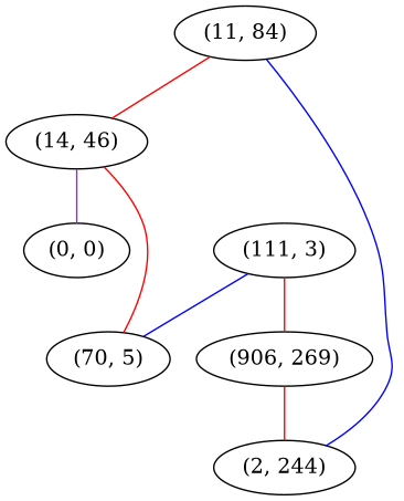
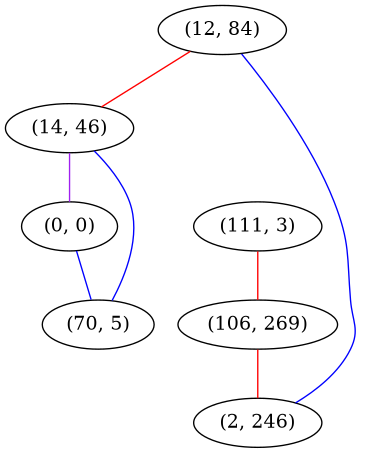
  graph {
    edge [color=red weight=1]
    n1 [label="(14, 46)"]
-   "(12, 84)" [label="(11, 84)"]
-   "(2, 244)"
+   "(12, 84)"
+   "(2, 244)" [label="(2, 246)"]
    "(0, 0)"
    "(70, 5)"
    "(111, 3)"
-   "(106, 269)" [label="(906, 269)"]
+   "(106, 269)"
    n1 -- "(0, 0)" [color=purple weight=4]
-   n1 -- "(70, 5)"
+   n1 -- "(70, 5)" [color=blue]
    "(12, 84)" -- n1
    "(12, 84)" -- "(2, 244)" [color=blue]
-   "(111, 3)" -- "(70, 5)" [color=blue weight=3]
+   "(0, 0)" -- "(70, 5)" [color=blue weight=3]
    "(111, 3)" -- "(106, 269)"
    "(106, 269)" -- "(2, 244)" [weight=3]
  }
